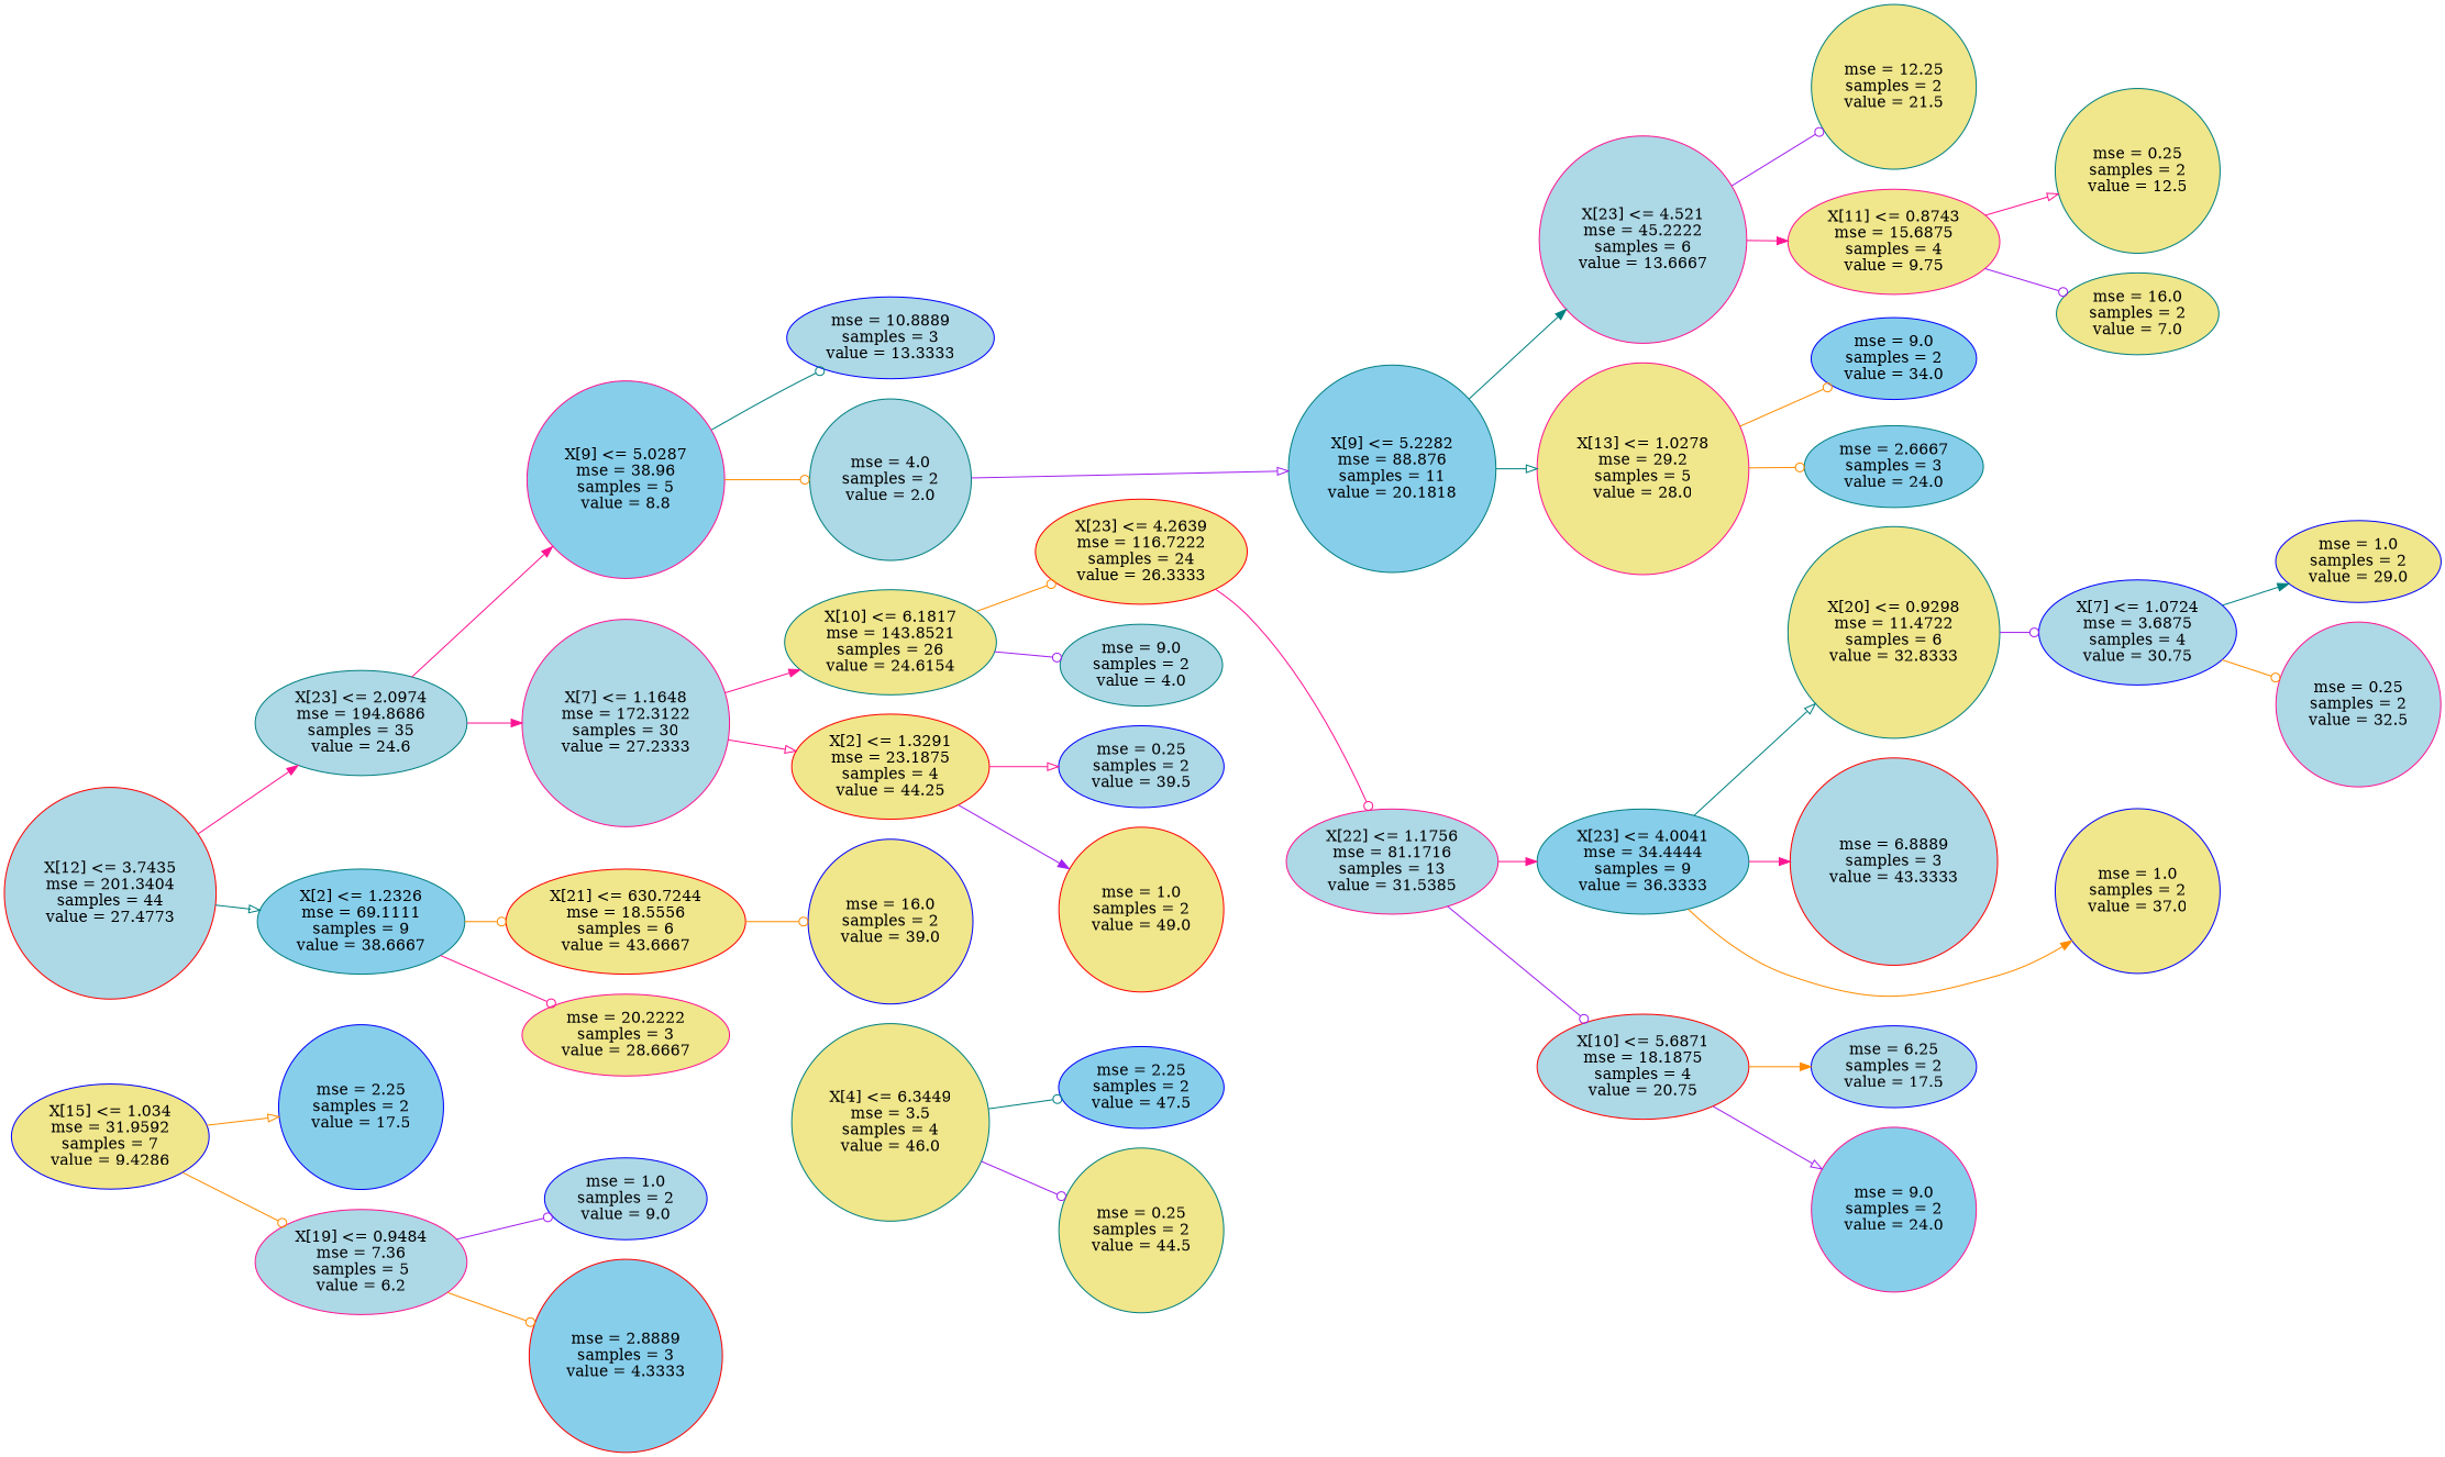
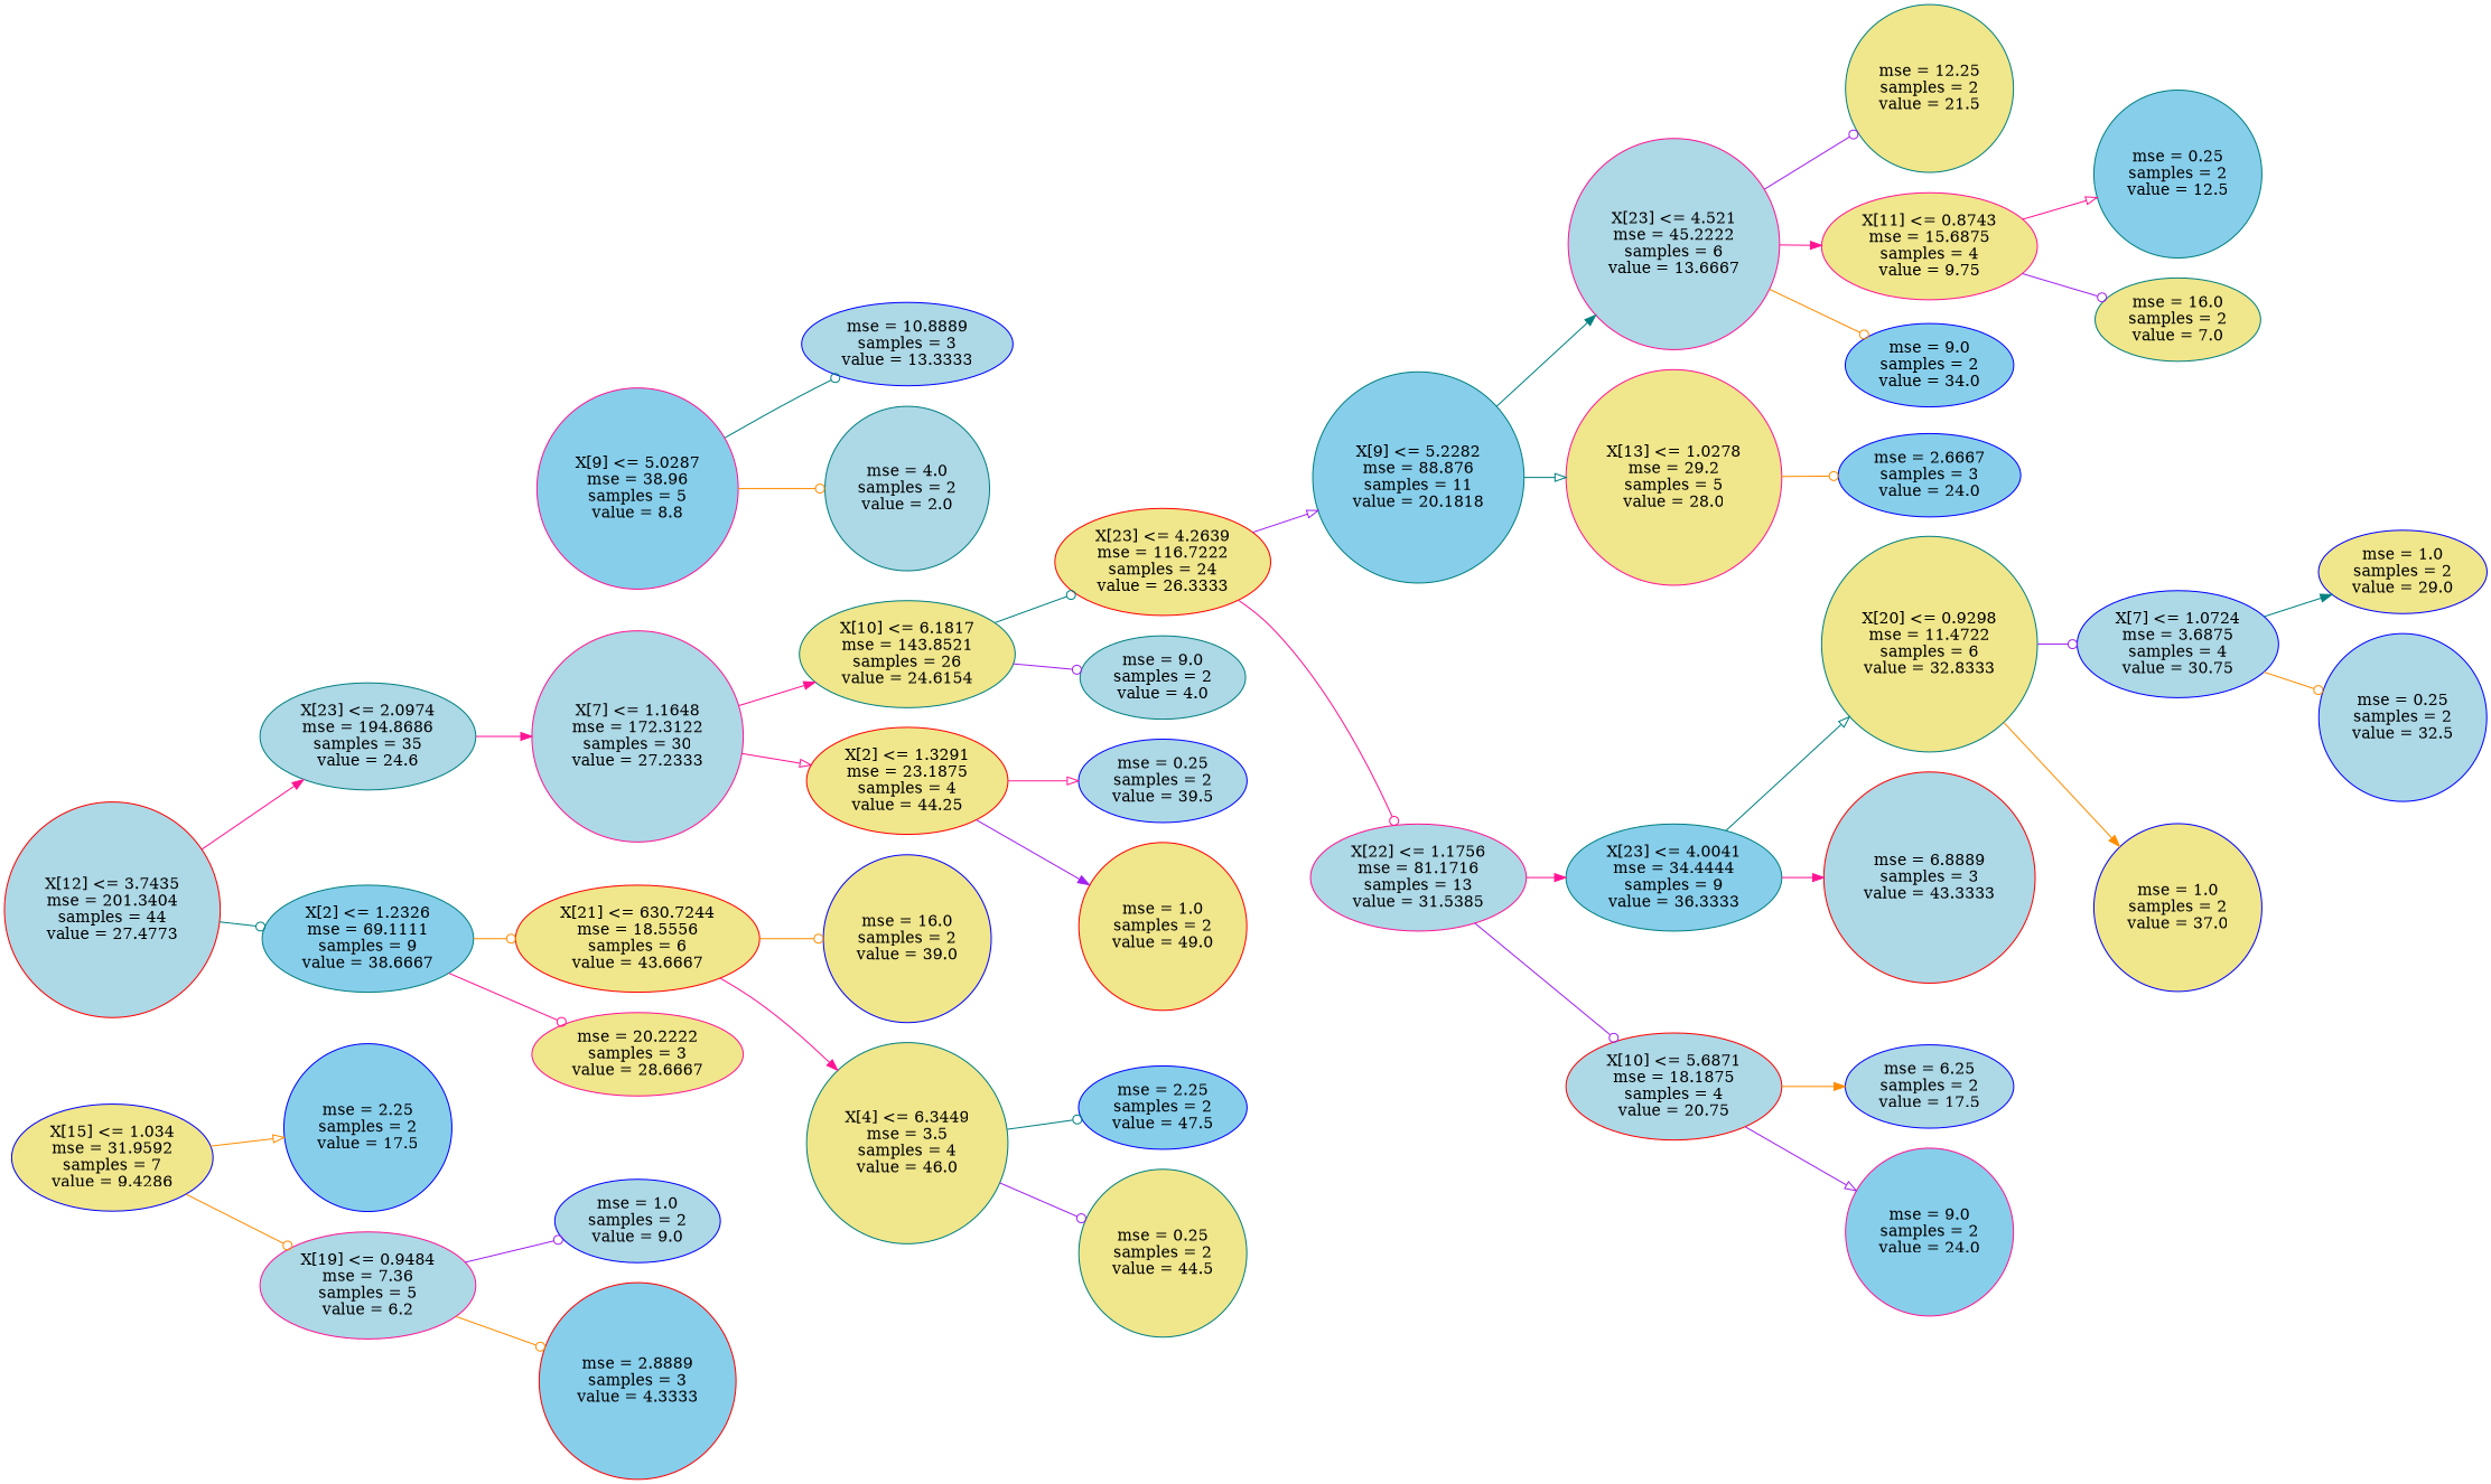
  digraph {
    rankdir=LR
    node [color=blue fillcolor=khaki shape=ellipse style=filled]
    edge [arrowhead=odot color=deeppink]
    n1 [label="X[15] <= 1.034\nmse = 31.9592\nsamples = 7\nvalue = 9.4286"]
    n2 [fillcolor=skyblue label="mse = 2.25\nsamples = 2\nvalue = 17.5" shape=circle]
    n3 [color=deeppink fillcolor=lightblue label="X[19] <= 0.9484\nmse = 7.36\nsamples = 5\nvalue = 6.2"]
    n4 [color=red fillcolor=lightblue label="X[12] <= 3.7435\nmse = 201.3404\nsamples = 44\nvalue = 27.4773" shape=circle]
    n5 [color=teal fillcolor=lightblue label="X[23] <= 2.0974\nmse = 194.8686\nsamples = 35\nvalue = 24.6"]
    n6 [color=teal fillcolor=skyblue label="X[2] <= 1.2326\nmse = 69.1111\nsamples = 9\nvalue = 38.6667"]
    n7 [fillcolor=lightblue label="mse = 1.0\nsamples = 2\nvalue = 9.0"]
    n8 [color=red fillcolor=skyblue label="mse = 2.8889\nsamples = 3\nvalue = 4.3333" shape=circle]
    n9 [color=deeppink fillcolor=skyblue label="X[9] <= 5.0287\nmse = 38.96\nsamples = 5\nvalue = 8.8" shape=circle]
    n10 [color=deeppink fillcolor=lightblue label="X[7] <= 1.1648\nmse = 172.3122\nsamples = 30\nvalue = 27.2333" shape=circle]
    n11 [color=red label="X[21] <= 630.7244\nmse = 18.5556\nsamples = 6\nvalue = 43.6667"]
    n12 [color=deeppink label="mse = 20.2222\nsamples = 3\nvalue = 28.6667"]
    n13 [fillcolor=lightblue label="mse = 10.8889\nsamples = 3\nvalue = 13.3333"]
    n14 [color=teal fillcolor=lightblue label="mse = 4.0\nsamples = 2\nvalue = 2.0" shape=circle]
    n15 [color=teal label="X[10] <= 6.1817\nmse = 143.8521\nsamples = 26\nvalue = 24.6154"]
    n16 [color=red label="X[2] <= 1.3291\nmse = 23.1875\nsamples = 4\nvalue = 44.25"]
    n17 [color=red label="X[23] <= 4.2639\nmse = 116.7222\nsamples = 24\nvalue = 26.3333"]
    n18 [color=teal fillcolor=lightblue label="mse = 9.0\nsamples = 2\nvalue = 4.0"]
    n19 [fillcolor=lightblue label="mse = 0.25\nsamples = 2\nvalue = 39.5"]
    n20 [color=red label="mse = 1.0\nsamples = 2\nvalue = 49.0" shape=circle]
    n21 [color=deeppink fillcolor=lightblue label="X[22] <= 1.1756\nmse = 81.1716\nsamples = 13\nvalue = 31.5385"]
    n22 [color=teal fillcolor=skyblue label="X[9] <= 5.2282\nmse = 88.876\nsamples = 11\nvalue = 20.1818" shape=circle]
    n23 [color=teal fillcolor=skyblue label="X[23] <= 4.0041\nmse = 34.4444\nsamples = 9\nvalue = 36.3333"]
    n24 [color=red fillcolor=lightblue label="X[10] <= 5.6871\nmse = 18.1875\nsamples = 4\nvalue = 20.75"]
    n25 [color=deeppink fillcolor=lightblue label="X[23] <= 4.521\nmse = 45.2222\nsamples = 6\nvalue = 13.6667" shape=circle]
    n26 [color=deeppink label="X[13] <= 1.0278\nmse = 29.2\nsamples = 5\nvalue = 28.0" shape=circle]
    n27 [color=teal label="X[20] <= 0.9298\nmse = 11.4722\nsamples = 6\nvalue = 32.8333" shape=circle]
    n28 [color=red fillcolor=lightblue label="mse = 6.8889\nsamples = 3\nvalue = 43.3333" shape=circle]
    n29 [fillcolor=lightblue label="mse = 6.25\nsamples = 2\nvalue = 17.5"]
    n30 [color=deeppink fillcolor=skyblue label="mse = 9.0\nsamples = 2\nvalue = 24.0" shape=circle]
    n31 [fillcolor=lightblue label="X[7] <= 1.0724\nmse = 3.6875\nsamples = 4\nvalue = 30.75"]
    n32 [label="mse = 1.0\nsamples = 2\nvalue = 37.0" shape=circle]
    n33 [label="mse = 1.0\nsamples = 2\nvalue = 29.0"]
-   n34 [color=deeppink fillcolor=lightblue label="mse = 0.25\nsamples = 2\nvalue = 32.5" shape=circle]
+   n34 [fillcolor=lightblue label="mse = 0.25\nsamples = 2\nvalue = 32.5" shape=circle]
    n35 [color=teal label="mse = 12.25\nsamples = 2\nvalue = 21.5" shape=circle]
    n36 [color=deeppink label="X[11] <= 0.8743\nmse = 15.6875\nsamples = 4\nvalue = 9.75"]
    n37 [fillcolor=skyblue label="mse = 9.0\nsamples = 2\nvalue = 34.0"]
-   n38 [color=teal fillcolor=skyblue label="mse = 2.6667\nsamples = 3\nvalue = 24.0"]
-   n39 [color=teal label="mse = 0.25\nsamples = 2\nvalue = 12.5" shape=circle]
+   n38 [fillcolor=skyblue label="mse = 2.6667\nsamples = 3\nvalue = 24.0"]
+   n39 [color=teal fillcolor=skyblue label="mse = 0.25\nsamples = 2\nvalue = 12.5" shape=circle]
    n40 [color=teal label="mse = 16.0\nsamples = 2\nvalue = 7.0"]
    n41 [label="mse = 16.0\nsamples = 2\nvalue = 39.0" shape=circle]
    n42 [color=teal label="X[4] <= 6.3449\nmse = 3.5\nsamples = 4\nvalue = 46.0" shape=circle]
    n43 [fillcolor=skyblue label="mse = 2.25\nsamples = 2\nvalue = 47.5"]
    n44 [color=teal label="mse = 0.25\nsamples = 2\nvalue = 44.5" shape=circle]
    n1 -> n2 [arrowhead=onormal color=darkorange]
    n1 -> n3 [color=darkorange]
    n3 -> n7 [color=purple]
    n3 -> n8 [color=darkorange]
    n4 -> n5 [arrowhead=normal]
-   n4 -> n6 [arrowhead=onormal color=teal]
-   n5 -> n9 [arrowhead=normal]
+   n4 -> n6 [color=teal]
    n5 -> n10 [arrowhead=normal]
    n6 -> n11 [color=darkorange]
    n6 -> n12
    n9 -> n13 [color=teal]
    n9 -> n14 [color=darkorange]
    n10 -> n15 [arrowhead=normal]
    n10 -> n16 [arrowhead=onormal]
    n11 -> n41 [color=darkorange]
-   n15 -> n17 [color=darkorange]
+   n11 -> n42 [arrowhead=normal]
+   n15 -> n17 [color=teal]
    n15 -> n18 [color=purple]
    n16 -> n19 [arrowhead=onormal]
    n16 -> n20 [arrowhead=normal color=purple]
    n17 -> n21
-   n14 -> n22 [arrowhead=onormal color=purple]
+   n17 -> n22 [arrowhead=onormal color=purple]
    n21 -> n23 [arrowhead=normal]
    n21 -> n24 [color=purple]
    n22 -> n25 [arrowhead=normal color=teal]
    n22 -> n26 [arrowhead=onormal color=teal]
    n23 -> n27 [arrowhead=onormal color=teal]
    n23 -> n28 [arrowhead=normal]
    n24 -> n29 [arrowhead=normal color=darkorange]
    n24 -> n30 [arrowhead=onormal color=purple]
    n25 -> n35 [color=purple]
    n25 -> n36 [arrowhead=normal]
-   n26 -> n37 [color=darkorange]
+   n25 -> n37 [color=darkorange]
    n26 -> n38 [color=darkorange]
    n27 -> n31 [color=purple]
-   n23 -> n32 [arrowhead=normal color=darkorange]
+   n27 -> n32 [arrowhead=normal color=darkorange]
    n31 -> n33 [arrowhead=normal color=teal]
    n31 -> n34 [color=darkorange]
    n36 -> n39 [arrowhead=onormal]
    n36 -> n40 [color=purple]
    n42 -> n43 [color=teal]
    n42 -> n44 [color=purple]
  }
